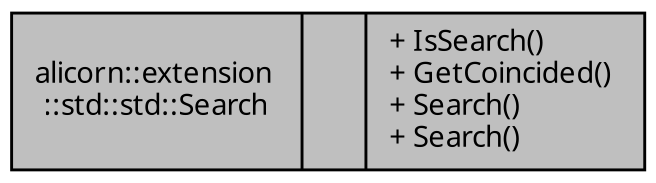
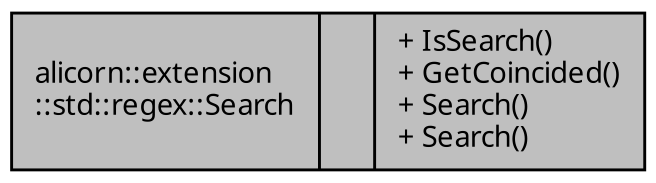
  digraph {
    rankdir=LR
-   n1 [color=black fillcolor=grey75 fontcolor=black fontname=Verdana fontsize=10 height=0.2 label="{alicorn::extension\l::std::std::Search\n||+ IsSearch()\l+ GetCoincided()\l+ Search()\l+ Search()\l}" shape=record style=filled width=0.4]
+   n1 [color=black fillcolor=grey75 fontcolor=black fontname=Verdana fontsize=10 height=0.2 label="{alicorn::extension\l::std::regex::Search\n||+ IsSearch()\l+ GetCoincided()\l+ Search()\l+ Search()\l}" shape=record style=filled width=0.4]
  }
